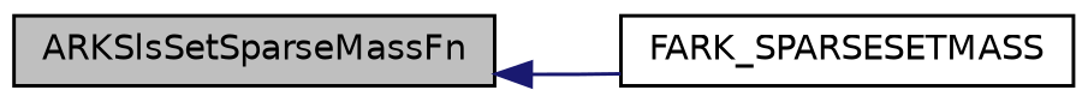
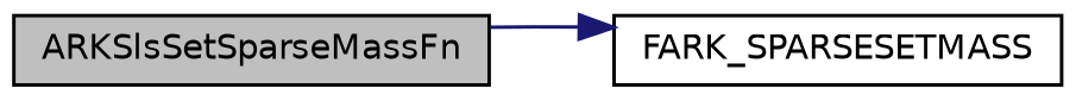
  digraph {
    rankdir=LR
    node [color=black fontname=Helvetica fontsize=10 shape=record style=filled]
    n1 [fillcolor=grey75 fontcolor=black height=0.2 label=ARKSlsSetSparseMassFn width=0.4]
    n2 [fillcolor=white height=0.2 label=FARK_SPARSESETMASS width=0.4]
-   n1 -> n2 [color=midnightblue dir=back fontname=Helvetica fontsize=10 labelfontname=Helvetica labelfontsize=10 style=solid]
+   n2 -> n1 [color=midnightblue dir=back fontname=Helvetica fontsize=10 labelfontname=Helvetica labelfontsize=10 style=solid]
  }
